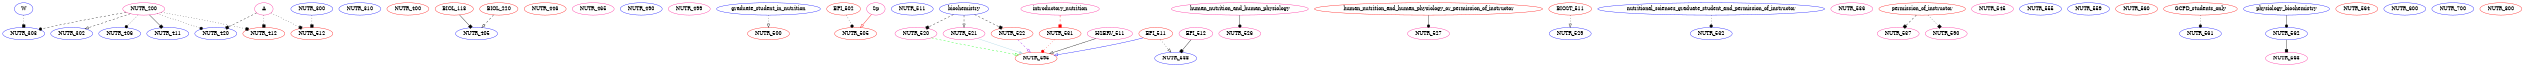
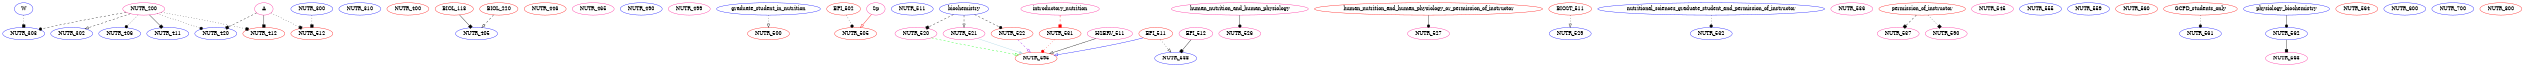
  digraph {
    node [color=blue]
    edge [arrowhead=box color=black style=dotted]
    NUTR_200 [color=deeppink]
    NUTR_302
    NUTR_303
    NUTR_406
    NUTR_411
    NUTR_412 [color=red]
    NUTR_420
    W
    NUTR_310
    NUTR_400 [color=red]
    BIOL_118 [color=red]
    NUTR_405
    BIOL_220 [color=red]
    A [color=deeppink]
    NUTR_512 [color=red]
    NUTR_446 [color=red]
    NUTR_465 [color=deeppink]
    NUTR_490
    NUTR_499 [color=deeppink]
    NUTR_500 [color=red]
    graduate_student_in_nutrition
    EPI_502 [color=red]
    NUTR_505 [color=red]
    Sp [color=deeppink]
    NUTR_511
    NUTR_300
    NUTR_520 [color=deeppink]
    biochemistry
    NUTR_521 [color=deeppink]
    NUTR_522 [color=red]
    NUTR_595 [color=red]
    human_nutrition_and_human_physiology [color=deeppink]
    NUTR_526 [color=deeppink]
    human_nutrition_and_human_physiology_or_permission_of_instructor [color=red]
    NUTR_527 [color=deeppink]
    BIOST_511 [color=red]
    NUTR_529
    introductory_nutrition [color=deeppink]
    NUTR_531 [color=red]
    nutritional_sciences_graduate_student_and_permission_of_instructor
    NUTR_532
    NUTR_536 [color=deeppink]
    permission_of_instructor [color=red]
    NUTR_537 [color=deeppink]
    NUTR_590 [color=deeppink]
    EPI_511 [color=red]
    NUTR_538
    EPI_512 [color=deeppink]
    NUTR_545 [color=deeppink]
    NUTR_555
    NUTR_559
    NUTR_560 [color=red]
    GCPD_students_only [color=red]
    NUTR_561
    physiology_biochemistry
    NUTR_562
    NUTR_563 [color=deeppink]
    NUTR_564 [color=red]
    HSERV_511 [color=deeppink]
    NUTR_600
    NUTR_700
    NUTR_800 [color=red]
    NUTR_200 -> NUTR_302 [arrowhead=onormal style=dashed]
    NUTR_200 -> NUTR_303 [arrowhead=dot style=dashed]
    NUTR_200 -> NUTR_406 [arrowhead=dot]
    NUTR_200 -> NUTR_411 [style=solid]
    NUTR_200 -> NUTR_412
    NUTR_200 -> NUTR_420 [arrowhead=dot]
    W -> NUTR_303
    BIOL_118 -> NUTR_405 [style=solid]
    BIOL_220 -> NUTR_405 [arrowhead=onormal style=dashed]
-   A -> NUTR_412
+   A -> NUTR_412 [style=solid]
    A -> NUTR_420 [style=dashed]
    A -> NUTR_512
    graduate_student_in_nutrition -> NUTR_500 [arrowhead=onormal]
    EPI_502 -> NUTR_505 [arrowhead=dot]
    Sp -> NUTR_505 [arrowhead=onormal color=red style=solid]
    NUTR_300 -> NUTR_512
    NUTR_520 -> NUTR_595 [arrowhead=onormal color=green style=dashed]
    biochemistry -> NUTR_520 [style=dashed]
    biochemistry -> NUTR_521 [arrowhead=onormal style=dashed]
-   biochemistry -> NUTR_522 [style=dashed]
+   biochemistry -> NUTR_522 [arrowhead=dot style=dashed]
    NUTR_521 -> NUTR_595 [color=lightblue arrowhead="" style=""]
    NUTR_522 -> NUTR_595 [arrowhead=onormal color=purple style=dashed]
    human_nutrition_and_human_physiology -> NUTR_526 [arrowhead=dot style=solid]
    human_nutrition_and_human_physiology_or_permission_of_instructor -> NUTR_527 [arrowhead=dot style=solid]
    BIOST_511 -> NUTR_529 [arrowhead=onormal]
    introductory_nutrition -> NUTR_531 [color=red style=dashed]
    NUTR_531 -> NUTR_595 [arrowhead=dot color=red]
    nutritional_sciences_graduate_student_and_permission_of_instructor -> NUTR_532 [arrowhead=dot]
    permission_of_instructor -> NUTR_537 [style=dashed]
    permission_of_instructor -> NUTR_590
    EPI_511 -> NUTR_595 [arrowhead=onormal color=blue style=solid]
    EPI_511 -> NUTR_538 [arrowhead=onormal]
    EPI_512 -> NUTR_538 [style=solid]
    GCPD_students_only -> NUTR_561 [arrowhead=dot]
    physiology_biochemistry -> NUTR_562 [arrowhead=dot style=solid]
    NUTR_562 -> NUTR_563 [style=solid]
    HSERV_511 -> NUTR_595 [arrowhead=onormal style=solid]
  }
